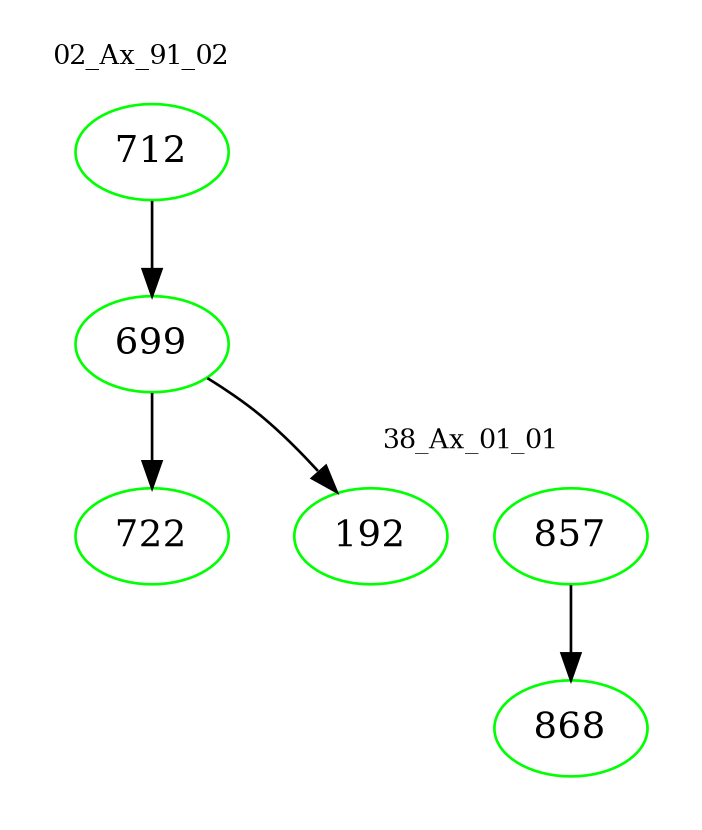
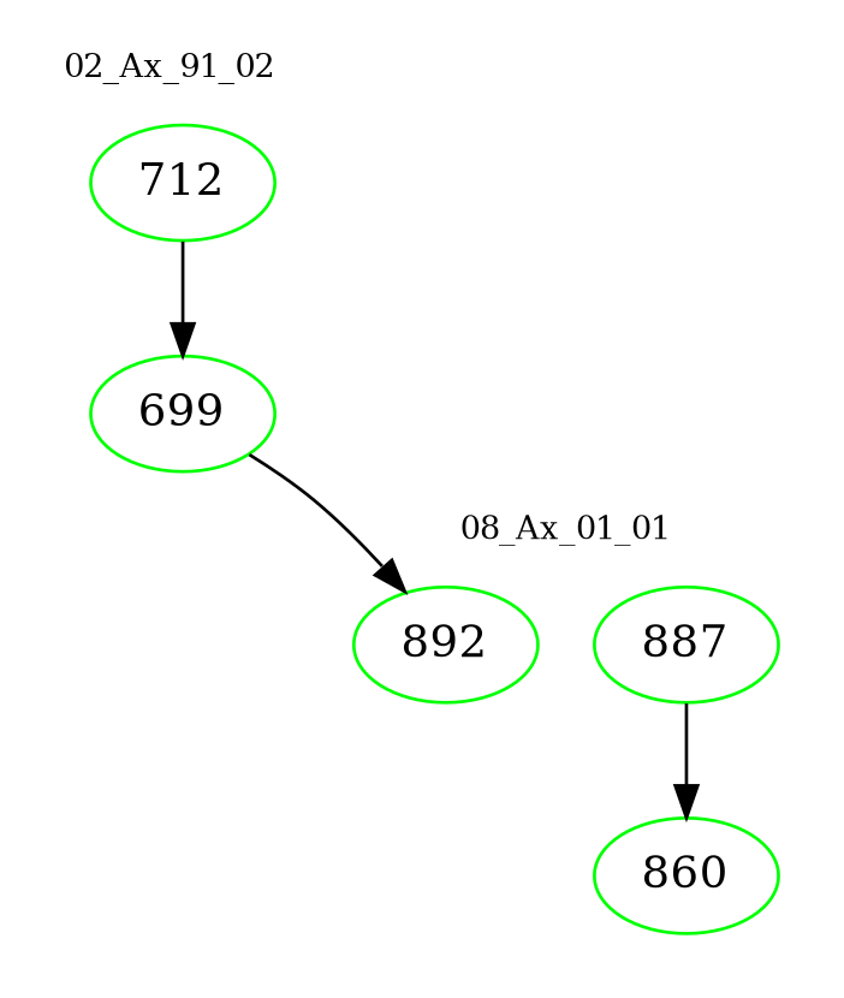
  digraph {
    node [color=green]
    edge [color=black]
-   n1 [label=857]
-   n2 [label=868]
-   n3 [label=192]
+   n1 [label=887]
+   n2 [label=860]
+   n3 [label=892]
    n4 [label=712]
    n5 [label=699]
-   n6 [label=722]
    subgraph cluster_1 {
      color=white
      fontsize=10
-     label="38_Ax_01_01"
+     label="08_Ax_01_01"
      n1
      n2
      n3
    }
    subgraph cluster_2 {
      color=white
      fontsize=10
      label="02_Ax_91_02"
      n4
      n5
-     n6
    }
    n1 -> n2
    n4 -> n5
    n5 -> n3
-   n5 -> n6
  }
